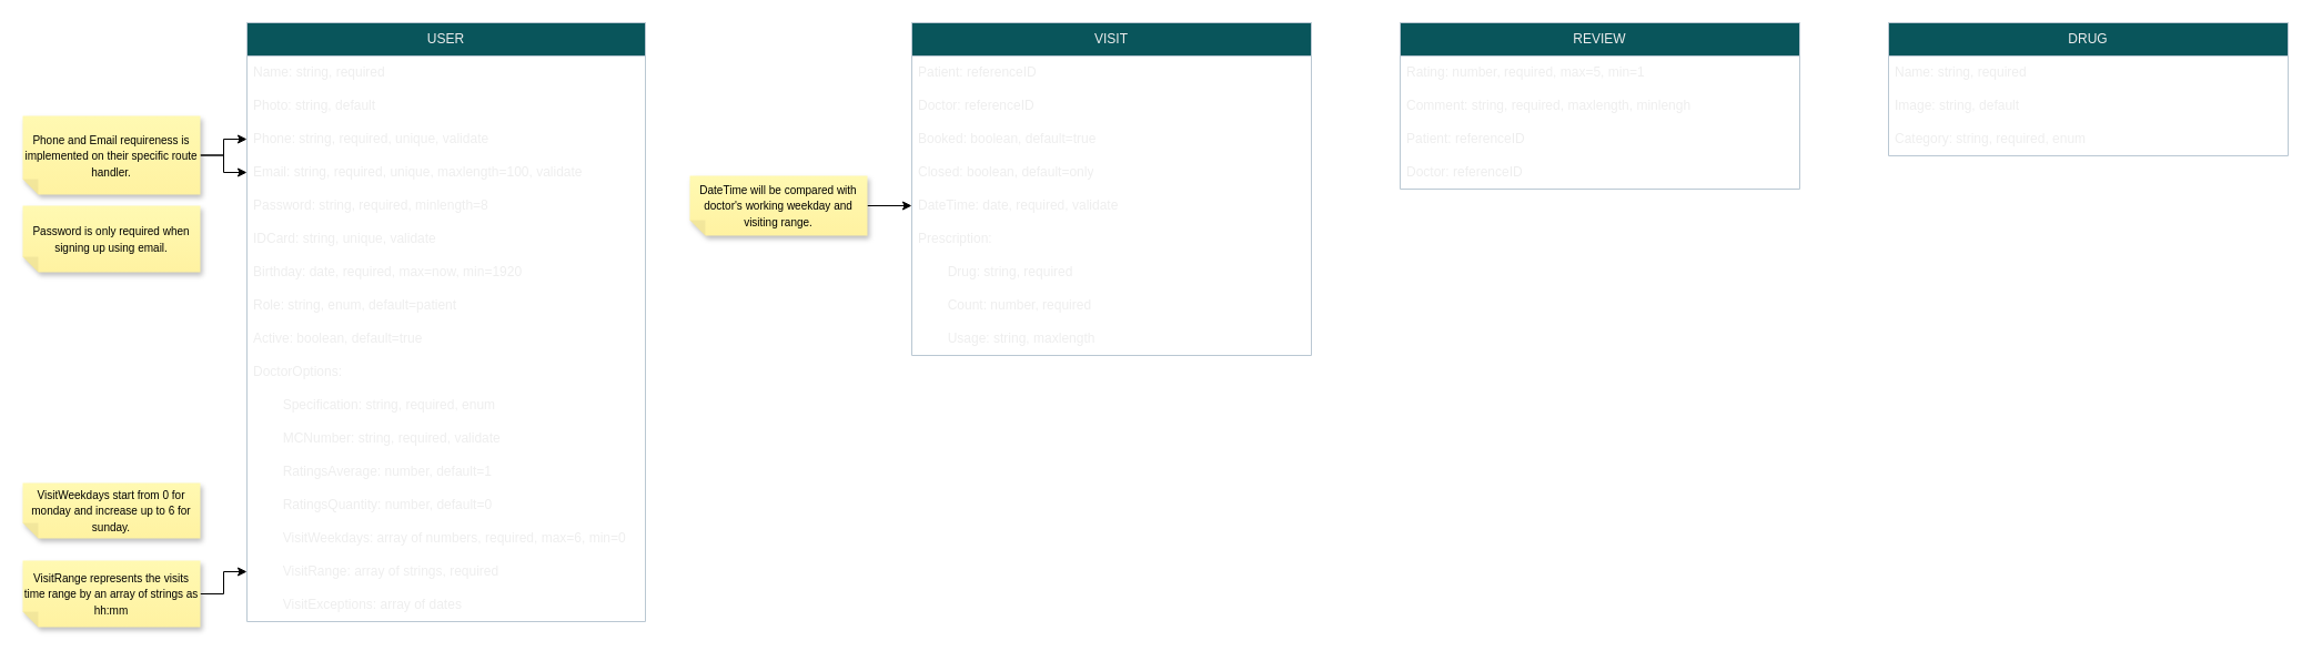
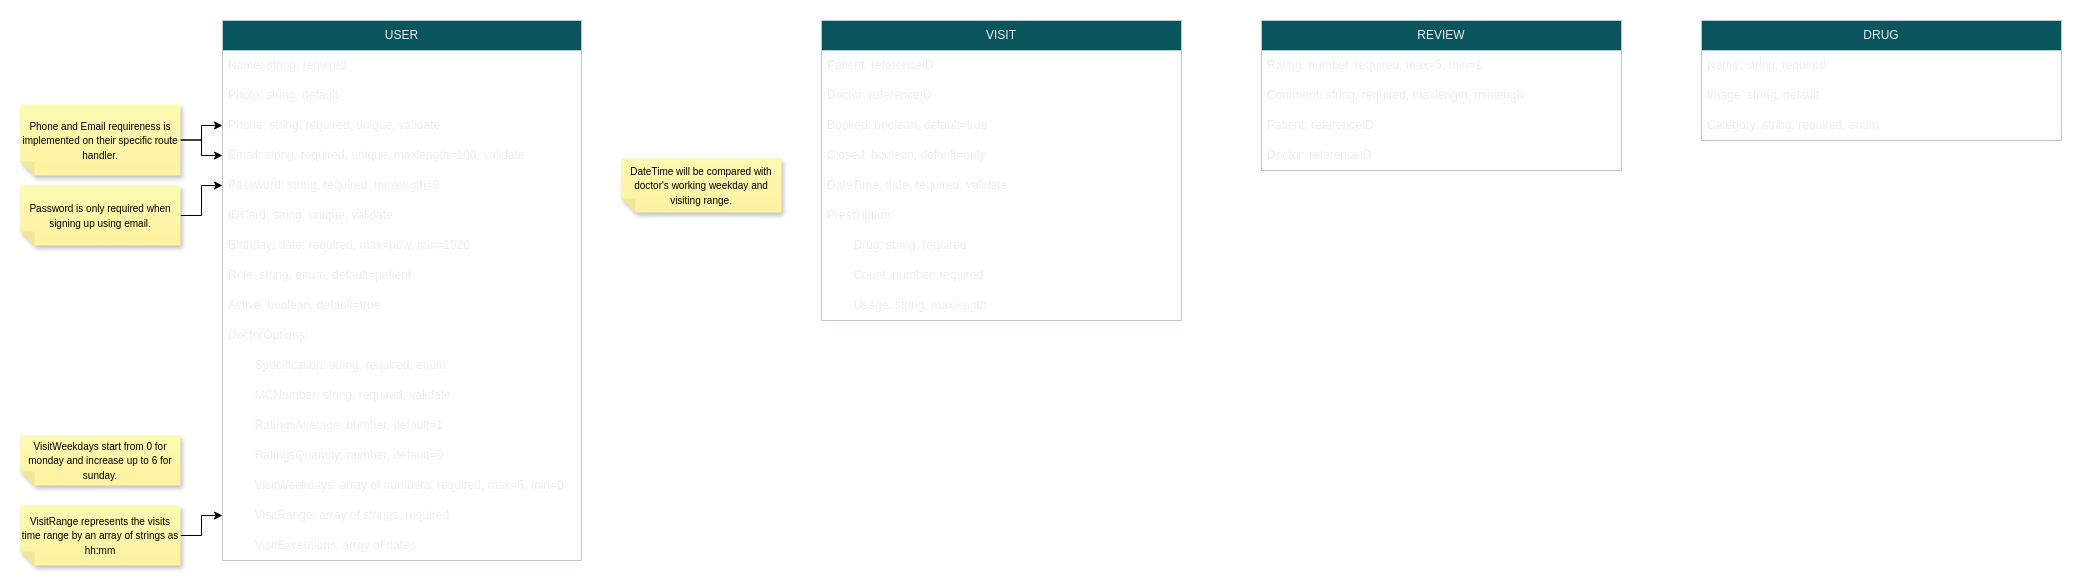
  <mxCell id="0" />
  <mxCell id="1" parent="0" />
  <mxCell id="2" value="USER" style="swimlane;fontStyle=0;childLayout=stackLayout;horizontal=1;startSize=30;horizontalStack=0;resizeParent=1;resizeParentMax=0;resizeLast=0;collapsible=1;marginBottom=0;whiteSpace=wrap;html=1;labelBackgroundColor=none;fillColor=#09555B;strokeColor=#BAC8D3;fontColor=#EEEEEE;" parent="1" vertex="1"><mxGeometry x="222" y="20" width="359" height="540" as="geometry" /></mxCell>
  <mxCell id="3" value="Name: string, required" style="text;strokeColor=none;fillColor=none;align=left;verticalAlign=middle;spacingLeft=4;spacingRight=4;overflow=hidden;points=[[0,0.5],[1,0.5]];portConstraint=eastwest;rotatable=0;whiteSpace=wrap;html=1;labelBackgroundColor=none;fontColor=#EEEEEE;" parent="2" vertex="1"><mxGeometry y="30" width="359" height="30" as="geometry" /></mxCell>
  <mxCell id="4" value="Photo: string, default" style="text;strokeColor=none;fillColor=none;align=left;verticalAlign=middle;spacingLeft=4;spacingRight=4;overflow=hidden;points=[[0,0.5],[1,0.5]];portConstraint=eastwest;rotatable=0;whiteSpace=wrap;html=1;labelBackgroundColor=none;fontColor=#EEEEEE;" parent="2" vertex="1"><mxGeometry y="60" width="359" height="30" as="geometry" /></mxCell>
  <mxCell id="5" value="Phone: string, required, unique, validate" style="text;strokeColor=none;fillColor=none;align=left;verticalAlign=middle;spacingLeft=4;spacingRight=4;overflow=hidden;points=[[0,0.5],[1,0.5]];portConstraint=eastwest;rotatable=0;whiteSpace=wrap;html=1;labelBackgroundColor=none;fontColor=#EEEEEE;" parent="2" vertex="1"><mxGeometry y="90" width="359" height="30" as="geometry" /></mxCell>
  <mxCell id="6" value="Email: string, required, unique, maxlength=100, validate" style="text;strokeColor=none;fillColor=none;align=left;verticalAlign=middle;spacingLeft=4;spacingRight=4;overflow=hidden;points=[[0,0.5],[1,0.5]];portConstraint=eastwest;rotatable=0;whiteSpace=wrap;html=1;shadow=1;labelBackgroundColor=none;fontColor=#EEEEEE;" parent="2" vertex="1"><mxGeometry y="120" width="359" height="30" as="geometry" /></mxCell>
  <mxCell id="7" value="Password: string, required, minlength=8" style="text;strokeColor=none;fillColor=none;align=left;verticalAlign=middle;spacingLeft=4;spacingRight=4;overflow=hidden;points=[[0,0.5],[1,0.5]];portConstraint=eastwest;rotatable=0;whiteSpace=wrap;html=1;labelBackgroundColor=none;fontColor=#EEEEEE;" parent="2" vertex="1"><mxGeometry y="150" width="359" height="30" as="geometry" /></mxCell>
  <mxCell id="8" value="IDCard: string, unique, validate" style="text;strokeColor=none;fillColor=none;align=left;verticalAlign=middle;spacingLeft=4;spacingRight=4;overflow=hidden;points=[[0,0.5],[1,0.5]];portConstraint=eastwest;rotatable=0;whiteSpace=wrap;html=1;labelBackgroundColor=none;fontColor=#EEEEEE;" parent="2" vertex="1"><mxGeometry y="180" width="359" height="30" as="geometry" /></mxCell>
  <mxCell id="9" value="Birthday: date, required, max=now, min=1920" style="text;strokeColor=none;fillColor=none;align=left;verticalAlign=middle;spacingLeft=4;spacingRight=4;overflow=hidden;points=[[0,0.5],[1,0.5]];portConstraint=eastwest;rotatable=0;whiteSpace=wrap;html=1;labelBackgroundColor=none;fontColor=#EEEEEE;" parent="2" vertex="1"><mxGeometry y="210" width="359" height="30" as="geometry" /></mxCell>
  <mxCell id="10" value="Role: string, enum, default=patient" style="text;strokeColor=none;fillColor=none;align=left;verticalAlign=middle;spacingLeft=4;spacingRight=4;overflow=hidden;points=[[0,0.5],[1,0.5]];portConstraint=eastwest;rotatable=0;whiteSpace=wrap;html=1;labelBackgroundColor=none;fontColor=#EEEEEE;" parent="2" vertex="1"><mxGeometry y="240" width="359" height="30" as="geometry" /></mxCell>
  <mxCell id="11" value="Active: boolean, default=true" style="text;strokeColor=none;fillColor=none;align=left;verticalAlign=middle;spacingLeft=4;spacingRight=4;overflow=hidden;points=[[0,0.5],[1,0.5]];portConstraint=eastwest;rotatable=0;whiteSpace=wrap;html=1;labelBackgroundColor=none;fontColor=#EEEEEE;" parent="2" vertex="1"><mxGeometry y="270" width="359" height="30" as="geometry" /></mxCell>
  <mxCell id="12" value="DoctorOptions:" style="text;strokeColor=none;fillColor=none;align=left;verticalAlign=middle;spacingLeft=4;spacingRight=4;overflow=hidden;points=[[0,0.5],[1,0.5]];portConstraint=eastwest;rotatable=0;whiteSpace=wrap;html=1;labelBackgroundColor=none;fontColor=#EEEEEE;" parent="2" vertex="1"><mxGeometry y="300" width="359" height="30" as="geometry" /></mxCell>
  <mxCell id="13" value="&lt;span style=&quot;white-space: pre;&quot;&gt;&#09;&lt;/span&gt;Specification: string, required, enum" style="text;strokeColor=none;fillColor=none;align=left;verticalAlign=middle;spacingLeft=4;spacingRight=4;overflow=hidden;points=[[0,0.5],[1,0.5]];portConstraint=eastwest;rotatable=0;whiteSpace=wrap;html=1;labelBackgroundColor=none;fontColor=#EEEEEE;" parent="2" vertex="1"><mxGeometry y="330" width="359" height="30" as="geometry" /></mxCell>
  <mxCell id="14" value="&lt;span style=&quot;white-space: pre;&quot;&gt;&#09;&lt;/span&gt;MCNumber: string, required, validate" style="text;strokeColor=none;fillColor=none;align=left;verticalAlign=middle;spacingLeft=4;spacingRight=4;overflow=hidden;points=[[0,0.5],[1,0.5]];portConstraint=eastwest;rotatable=0;whiteSpace=wrap;html=1;labelBackgroundColor=none;fontColor=#EEEEEE;" parent="2" vertex="1"><mxGeometry y="360" width="359" height="30" as="geometry" /></mxCell>
  <mxCell id="15" value="&lt;span style=&quot;white-space: pre;&quot;&gt;&#09;&lt;/span&gt;RatingsAverage: number, default=1" style="text;strokeColor=none;fillColor=none;align=left;verticalAlign=middle;spacingLeft=4;spacingRight=4;overflow=hidden;points=[[0,0.5],[1,0.5]];portConstraint=eastwest;rotatable=0;whiteSpace=wrap;html=1;labelBackgroundColor=none;fontColor=#EEEEEE;" parent="2" vertex="1"><mxGeometry y="390" width="359" height="30" as="geometry" /></mxCell>
  <mxCell id="16" value="&lt;span style=&quot;white-space: pre;&quot;&gt;&#09;&lt;/span&gt;RatingsQuantity: number, default=0" style="text;strokeColor=none;fillColor=none;align=left;verticalAlign=middle;spacingLeft=4;spacingRight=4;overflow=hidden;points=[[0,0.5],[1,0.5]];portConstraint=eastwest;rotatable=0;whiteSpace=wrap;html=1;labelBackgroundColor=none;fontColor=#EEEEEE;" parent="2" vertex="1"><mxGeometry y="420" width="359" height="30" as="geometry" /></mxCell>
  <mxCell id="17" value="&lt;span style=&quot;white-space: pre;&quot;&gt;&lt;span style=&quot;white-space: pre;&quot;&gt;&#09;&lt;/span&gt;VisitW&lt;/span&gt;eekdays: array of numbers, required, max=6, min=0" style="text;strokeColor=none;fillColor=none;align=left;verticalAlign=middle;spacingLeft=4;spacingRight=4;overflow=hidden;points=[[0,0.5],[1,0.5]];portConstraint=eastwest;rotatable=0;whiteSpace=wrap;html=1;labelBackgroundColor=none;fontColor=#EEEEEE;" parent="2" vertex="1"><mxGeometry y="450" width="359" height="30" as="geometry" /></mxCell>
  <mxCell id="18" value="&lt;div&gt;&lt;span style=&quot;white-space: pre;&quot;&gt;&#09;&lt;/span&gt;Visit&lt;span style=&quot;white-space: pre;&quot;&gt;R&lt;/span&gt;ange: array of strings, required&lt;/div&gt;" style="text;strokeColor=none;fillColor=none;align=left;verticalAlign=middle;spacingLeft=4;spacingRight=4;overflow=hidden;points=[[0,0.5],[1,0.5]];portConstraint=eastwest;rotatable=0;whiteSpace=wrap;html=1;labelBackgroundColor=none;fontColor=#EEEEEE;" parent="2" vertex="1"><mxGeometry y="480" width="359" height="30" as="geometry" /></mxCell>
  <mxCell id="19" value="&lt;span style=&quot;background-color: initial; white-space: pre;&quot;&gt;&lt;span style=&quot;white-space: pre;&quot;&gt;&#09;&lt;/span&gt;VisitE&lt;/span&gt;&lt;span style=&quot;background-color: initial;&quot;&gt;xceptions: array of dates&lt;/span&gt;" style="text;strokeColor=none;fillColor=none;align=left;verticalAlign=middle;spacingLeft=4;spacingRight=4;overflow=hidden;points=[[0,0.5],[1,0.5]];portConstraint=eastwest;rotatable=0;whiteSpace=wrap;html=1;labelBackgroundColor=none;fontColor=#EEEEEE;" parent="2" vertex="1"><mxGeometry y="510" width="359" height="30" as="geometry" /></mxCell>
  <mxCell id="20" value="VISIT" style="swimlane;fontStyle=0;childLayout=stackLayout;horizontal=1;startSize=30;horizontalStack=0;resizeParent=1;resizeParentMax=0;resizeLast=0;collapsible=1;marginBottom=0;whiteSpace=wrap;html=1;labelBackgroundColor=none;fillColor=#09555B;strokeColor=#BAC8D3;fontColor=#EEEEEE;" parent="1" vertex="1"><mxGeometry x="821" y="20" width="360" height="300" as="geometry" /></mxCell>
  <mxCell id="21" value="Patient: referenceID" style="text;strokeColor=none;fillColor=none;align=left;verticalAlign=middle;spacingLeft=4;spacingRight=4;overflow=hidden;points=[[0,0.5],[1,0.5]];portConstraint=eastwest;rotatable=0;whiteSpace=wrap;html=1;labelBackgroundColor=none;fontColor=#EEEEEE;" parent="20" vertex="1"><mxGeometry y="30" width="360" height="30" as="geometry" /></mxCell>
  <mxCell id="22" value="Doctor: referenceID" style="text;strokeColor=none;fillColor=none;align=left;verticalAlign=middle;spacingLeft=4;spacingRight=4;overflow=hidden;points=[[0,0.5],[1,0.5]];portConstraint=eastwest;rotatable=0;whiteSpace=wrap;html=1;labelBackgroundColor=none;fontColor=#EEEEEE;" parent="20" vertex="1"><mxGeometry y="60" width="360" height="30" as="geometry" /></mxCell>
  <mxCell id="23" value="Booked: boolean, default=true" style="text;strokeColor=none;fillColor=none;align=left;verticalAlign=middle;spacingLeft=4;spacingRight=4;overflow=hidden;points=[[0,0.5],[1,0.5]];portConstraint=eastwest;rotatable=0;whiteSpace=wrap;html=1;labelBackgroundColor=none;fontColor=#EEEEEE;" parent="20" vertex="1"><mxGeometry y="90" width="360" height="30" as="geometry" /></mxCell>
  <mxCell id="24" value="Closed: boolean, default=only" style="text;strokeColor=none;fillColor=none;align=left;verticalAlign=middle;spacingLeft=4;spacingRight=4;overflow=hidden;points=[[0,0.5],[1,0.5]];portConstraint=eastwest;rotatable=0;whiteSpace=wrap;html=1;labelBackgroundColor=none;fontColor=#EEEEEE;" parent="20" vertex="1"><mxGeometry y="120" width="360" height="30" as="geometry" /></mxCell>
  <mxCell id="25" value="DateTime: date, required, validate" style="text;strokeColor=none;fillColor=none;align=left;verticalAlign=middle;spacingLeft=4;spacingRight=4;overflow=hidden;points=[[0,0.5],[1,0.5]];portConstraint=eastwest;rotatable=0;whiteSpace=wrap;html=1;labelBackgroundColor=none;fontColor=#EEEEEE;" parent="20" vertex="1"><mxGeometry y="150" width="360" height="30" as="geometry" /></mxCell>
  <mxCell id="26" value="Prescription:" style="text;strokeColor=none;fillColor=none;align=left;verticalAlign=middle;spacingLeft=4;spacingRight=4;overflow=hidden;points=[[0,0.5],[1,0.5]];portConstraint=eastwest;rotatable=0;whiteSpace=wrap;html=1;labelBackgroundColor=none;fontColor=#EEEEEE;" parent="20" vertex="1"><mxGeometry y="180" width="360" height="30" as="geometry" /></mxCell>
  <mxCell id="27" value="&lt;span style=&quot;white-space: pre;&quot;&gt;&#09;&lt;/span&gt;Drug: string, required" style="text;strokeColor=none;fillColor=none;align=left;verticalAlign=middle;spacingLeft=4;spacingRight=4;overflow=hidden;points=[[0,0.5],[1,0.5]];portConstraint=eastwest;rotatable=0;whiteSpace=wrap;html=1;labelBackgroundColor=none;fontColor=#EEEEEE;" parent="20" vertex="1"><mxGeometry y="210" width="360" height="30" as="geometry" /></mxCell>
  <mxCell id="28" value="&lt;span style=&quot;white-space: pre;&quot;&gt;&#09;&lt;/span&gt;Count: number, required" style="text;strokeColor=none;fillColor=none;align=left;verticalAlign=middle;spacingLeft=4;spacingRight=4;overflow=hidden;points=[[0,0.5],[1,0.5]];portConstraint=eastwest;rotatable=0;whiteSpace=wrap;html=1;labelBackgroundColor=none;fontColor=#EEEEEE;" parent="20" vertex="1"><mxGeometry y="240" width="360" height="30" as="geometry" /></mxCell>
  <mxCell id="29" value="&lt;span style=&quot;white-space: pre;&quot;&gt;&#09;&lt;/span&gt;Usage: string, maxlength" style="text;strokeColor=none;fillColor=none;align=left;verticalAlign=middle;spacingLeft=4;spacingRight=4;overflow=hidden;points=[[0,0.5],[1,0.5]];portConstraint=eastwest;rotatable=0;whiteSpace=wrap;html=1;labelBackgroundColor=none;fontColor=#EEEEEE;" parent="20" vertex="1"><mxGeometry y="270" width="360" height="30" as="geometry" /></mxCell>
  <mxCell id="30" value="REVIEW" style="swimlane;fontStyle=0;childLayout=stackLayout;horizontal=1;startSize=30;horizontalStack=0;resizeParent=1;resizeParentMax=0;resizeLast=0;collapsible=1;marginBottom=0;whiteSpace=wrap;html=1;labelBackgroundColor=none;fillColor=#09555B;strokeColor=#BAC8D3;fontColor=#EEEEEE;" parent="1" vertex="1"><mxGeometry x="1261" y="20" width="360" height="150" as="geometry" /></mxCell>
  <mxCell id="31" value="Rating: number, required, max=5, min=1" style="text;strokeColor=none;fillColor=none;align=left;verticalAlign=middle;spacingLeft=4;spacingRight=4;overflow=hidden;points=[[0,0.5],[1,0.5]];portConstraint=eastwest;rotatable=0;whiteSpace=wrap;html=1;labelBackgroundColor=none;fontColor=#EEEEEE;" parent="30" vertex="1"><mxGeometry y="30" width="360" height="30" as="geometry" /></mxCell>
  <mxCell id="32" value="Comment: string, required, maxlength, minlengh" style="text;strokeColor=none;fillColor=none;align=left;verticalAlign=middle;spacingLeft=4;spacingRight=4;overflow=hidden;points=[[0,0.5],[1,0.5]];portConstraint=eastwest;rotatable=0;whiteSpace=wrap;html=1;labelBackgroundColor=none;fontColor=#EEEEEE;" parent="30" vertex="1"><mxGeometry y="60" width="360" height="30" as="geometry" /></mxCell>
  <mxCell id="33" value="Patient: referenceID" style="text;strokeColor=none;fillColor=none;align=left;verticalAlign=middle;spacingLeft=4;spacingRight=4;overflow=hidden;points=[[0,0.5],[1,0.5]];portConstraint=eastwest;rotatable=0;whiteSpace=wrap;html=1;labelBackgroundColor=none;fontColor=#EEEEEE;" parent="30" vertex="1"><mxGeometry y="90" width="360" height="30" as="geometry" /></mxCell>
  <mxCell id="34" value="Doctor: referenceID" style="text;strokeColor=none;fillColor=none;align=left;verticalAlign=middle;spacingLeft=4;spacingRight=4;overflow=hidden;points=[[0,0.5],[1,0.5]];portConstraint=eastwest;rotatable=0;whiteSpace=wrap;html=1;labelBackgroundColor=none;fontColor=#EEEEEE;" parent="30" vertex="1"><mxGeometry y="120" width="360" height="30" as="geometry" /></mxCell>
  <mxCell id="35" value="DRUG" style="swimlane;fontStyle=0;childLayout=stackLayout;horizontal=1;startSize=30;horizontalStack=0;resizeParent=1;resizeParentMax=0;resizeLast=0;collapsible=1;marginBottom=0;whiteSpace=wrap;html=1;labelBackgroundColor=none;fillColor=#09555B;strokeColor=#BAC8D3;fontColor=#EEEEEE;" parent="1" vertex="1"><mxGeometry x="1701" y="20" width="360" height="120" as="geometry" /></mxCell>
  <mxCell id="36" value="Name: string, required" style="text;strokeColor=none;fillColor=none;align=left;verticalAlign=middle;spacingLeft=4;spacingRight=4;overflow=hidden;points=[[0,0.5],[1,0.5]];portConstraint=eastwest;rotatable=0;whiteSpace=wrap;html=1;labelBackgroundColor=none;fontColor=#EEEEEE;" parent="35" vertex="1"><mxGeometry y="30" width="360" height="30" as="geometry" /></mxCell>
  <mxCell id="37" value="Image: string, default" style="text;strokeColor=none;fillColor=none;align=left;verticalAlign=middle;spacingLeft=4;spacingRight=4;overflow=hidden;points=[[0,0.5],[1,0.5]];portConstraint=eastwest;rotatable=0;whiteSpace=wrap;html=1;labelBackgroundColor=none;fontColor=#EEEEEE;" parent="35" vertex="1"><mxGeometry y="60" width="360" height="30" as="geometry" /></mxCell>
  <mxCell id="38" value="Category: string, required, enum" style="text;strokeColor=none;fillColor=none;align=left;verticalAlign=middle;spacingLeft=4;spacingRight=4;overflow=hidden;points=[[0,0.5],[1,0.5]];portConstraint=eastwest;rotatable=0;whiteSpace=wrap;html=1;labelBackgroundColor=none;fontColor=#EEEEEE;" parent="35" vertex="1"><mxGeometry y="90" width="360" height="30" as="geometry" /></mxCell>
  <mxCell id="39" style="edgeStyle=orthogonalEdgeStyle;rounded=0;orthogonalLoop=1;jettySize=auto;html=1;" parent="1" source="41" target="5" edge="1"><mxGeometry relative="1" as="geometry" /></mxCell>
  <mxCell id="40" style="edgeStyle=orthogonalEdgeStyle;rounded=0;orthogonalLoop=1;jettySize=auto;html=1;exitX=0;exitY=0.5;exitDx=0;exitDy=0;exitPerimeter=0;entryX=0;entryY=0.5;entryDx=0;entryDy=0;" parent="1" source="41" target="6" edge="1"><mxGeometry relative="1" as="geometry" /></mxCell>
  <mxCell id="41" value="&lt;font style=&quot;font-size: 10px;&quot;&gt;Phone and Email requireness is implemented on their specific route handler.&lt;/font&gt;" style="shape=note;whiteSpace=wrap;html=1;backgroundOutline=1;fontColor=#000000;darkOpacity=0.05;fillColor=#FFF9B2;strokeColor=none;fillStyle=solid;direction=west;gradientDirection=north;gradientColor=#FFF2A1;shadow=1;size=14;pointerEvents=1;rotation=0;" parent="1" vertex="1"><mxGeometry x="20" y="104" width="160" height="71" as="geometry" /></mxCell>
  <mxCell id="42" style="edgeStyle=orthogonalEdgeStyle;rounded=0;orthogonalLoop=1;jettySize=auto;html=1;" parent="1" source="43" target="18" edge="1"><mxGeometry relative="1" as="geometry"><mxPoint x="170" y="545" as="targetPoint" /></mxGeometry></mxCell>
  <mxCell id="43" value="&lt;font style=&quot;font-size: 10px;&quot;&gt;VisitRange represents the visits time range by an array of strings as hh:mm&lt;/font&gt;" style="shape=note;whiteSpace=wrap;html=1;backgroundOutline=1;fontColor=#000000;darkOpacity=0.05;fillColor=#FFF9B2;strokeColor=none;fillStyle=solid;direction=west;gradientDirection=north;gradientColor=#FFF2A1;shadow=1;size=14;pointerEvents=1;rotation=0;" parent="1" vertex="1"><mxGeometry x="20" y="505" width="160" height="60" as="geometry" /></mxCell>
  <mxCell id="44" value="&lt;font style=&quot;font-size: 10px;&quot;&gt;VisitWeekdays start from 0 for monday and increase up to 6 for sunday.&lt;/font&gt;" style="shape=note;whiteSpace=wrap;html=1;backgroundOutline=1;fontColor=#000000;darkOpacity=0.05;fillColor=#FFF9B2;strokeColor=none;fillStyle=solid;direction=west;gradientDirection=north;gradientColor=#FFF2A1;shadow=1;size=14;pointerEvents=1;rotation=0;" parent="1" vertex="1"><mxGeometry x="20" y="435" width="160" height="50" as="geometry" /></mxCell>
- <mxCell id="45" style="edgeStyle=orthogonalEdgeStyle;rounded=0;orthogonalLoop=1;jettySize=auto;html=1;exitX=0;exitY=0.5;exitDx=0;exitDy=0;exitPerimeter=0;entryX=0;entryY=0.5;entryDx=0;entryDy=0;" parent="1" source="46" target="25" edge="1"><mxGeometry relative="1" as="geometry" /></mxCell>
  <mxCell id="46" value="&lt;font style=&quot;font-size: 10px;&quot;&gt;DateTime will be compared with doctor's working weekday and visiting range.&lt;/font&gt;" style="shape=note;whiteSpace=wrap;html=1;backgroundOutline=1;fontColor=#000000;darkOpacity=0.05;fillColor=#FFF9B2;strokeColor=none;fillStyle=solid;direction=west;gradientDirection=north;gradientColor=#FFF2A1;shadow=1;size=14;pointerEvents=1;rotation=0;" parent="1" vertex="1"><mxGeometry x="621" y="158" width="160" height="54" as="geometry" /></mxCell>
+ <mxCell id="47" style="edgeStyle=orthogonalEdgeStyle;rounded=0;orthogonalLoop=1;jettySize=auto;html=1;exitX=0;exitY=0.5;exitDx=0;exitDy=0;exitPerimeter=0;entryX=0;entryY=0.5;entryDx=0;entryDy=0;" edge="1" parent="1" source="48" target="7"><mxGeometry relative="1" as="geometry" /></mxCell>
  <mxCell id="48" value="&lt;font style=&quot;font-size: 10px;&quot;&gt;Password is only required when signing up using email.&lt;/font&gt;" style="shape=note;whiteSpace=wrap;html=1;backgroundOutline=1;fontColor=#000000;darkOpacity=0.05;fillColor=#FFF9B2;strokeColor=none;fillStyle=solid;direction=west;gradientDirection=north;gradientColor=#FFF2A1;shadow=1;size=14;pointerEvents=1;rotation=0;" vertex="1" parent="1"><mxGeometry x="20" y="185" width="160" height="60" as="geometry" /></mxCell>
